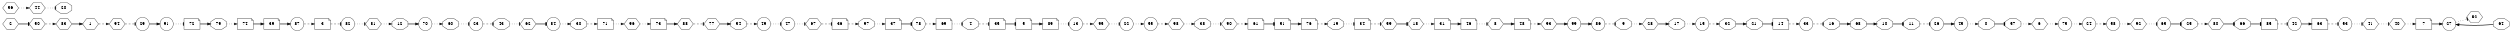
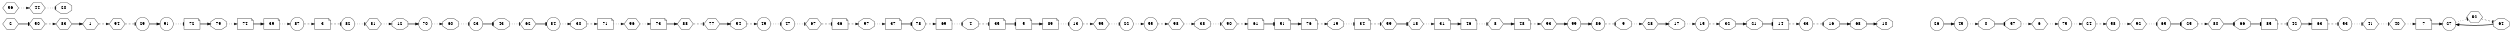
  digraph {
    rankdir=LR
    node [shape=hexagon]
    edge [arrowhead=normal style=dotted]
    n1 [label=0 shape=octagon]
    n2 [label=57 shape=octagon]
    n3 [label=6]
    n4 [label=1]
    n5 [label=94]
    n6 [label=29 shape=circle]
    n7 [label=2]
    n8 [label=50]
    n9 [label=83]
    n10 [label=3 shape=note]
    n11 [label=82 shape=circle]
    n12 [label=81]
    n13 [label=4 shape=octagon]
    n14 [label=35 shape=note]
    n15 [label=5 shape=note]
    n16 [label=89 shape=note]
    n17 [label=13 shape=circle]
    n18 [label=75 shape=circle]
    n19 [label=24 shape=circle]
    n20 [label=7 shape=note]
    n21 [label=27 shape=circle]
    n22 [label=52]
    n23 [label=8]
    n24 [label=48 shape=note]
    n25 [label=93]
    n26 [label=9 shape=octagon]
    n27 [label=28]
    n28 [label=17 shape=octagon]
    n29 [label=10 shape=octagon]
-   n30 [label=11 shape=octagon]
    n31 [label=26 shape=circle]
    n32 [label=45 shape=circle]
    n33 [label=12 shape=octagon]
    n34 [label=70 shape=circle]
    n35 [label=60 shape=octagon]
    n36 [label=95]
    n37 [label=22 shape=circle]
    n38 [label=14 shape=note]
    n39 [label=33 shape=circle]
    n40 [label=16 shape=octagon]
    n41 [label=15 shape=circle]
    n42 [label=32 shape=octagon]
    n43 [label=21 shape=octagon]
    n44 [label=68 shape=octagon]
    n45 [label=18]
    n46 [label=31 shape=note]
    n47 [label=46 shape=note]
    n48 [label=19 shape=octagon]
    n49 [label=34 shape=note]
    n50 [label=59]
    n51 [label=20 shape=octagon]
    n52 [label=55 shape=circle]
    n53 [label=98]
    n54 [label=23 shape=circle]
    n55 [label=43 shape=octagon]
    n56 [label=62]
    n57 [label=58 shape=circle]
    n58 [label=92]
    n59 [label=25 shape=octagon]
    n60 [label=80]
    n61 [label=66 shape=octagon]
    n62 [label=64 shape=octagon]
    n63 [label=91 shape=circle]
    n64 [label=72 shape=note]
    n65 [label=30 shape=octagon]
    n66 [label=71 shape=note]
    n67 [label=96]
    n68 [label=36 shape=note]
    n69 [label=97 shape=octagon]
    n70 [label=37 shape=note]
    n71 [label=78 shape=circle]
    n72 [label=69 shape=note]
    n73 [label=38 shape=octagon]
    n74 [label=90]
    n75 [label=61 shape=note]
    n76 [label=39 shape=note]
    n77 [label=87 shape=circle]
    n78 [label=40]
    n79 [label=41]
    n80 [label=42 shape=circle]
    n81 [label=63 shape=note]
    n82 [label=53 shape=circle]
    n83 [label=84 shape=circle]
    n84 [label=44]
    n85 [label=47 shape=circle]
    n86 [label=67]
    n87 [label=99 shape=circle]
    n88 [label=49 shape=circle]
    n89 [label=51 shape=note]
    n90 [label=76 shape=note]
    n91 [label=54 shape=octagon]
    n92 [label=56]
    n93 [label=65 shape=circle]
    n94 [label=85 shape=note]
    n95 [label=73 shape=note]
    n96 [label=79 shape=octagon]
    n97 [label=74 shape=note]
    n98 [label=88]
    n99 [label=77]
    n100 [label=86 shape=circle]
    n1 -> n2 [arrowhead=tee style=bold]
    n2 -> n3
    n3 -> n18
    n4 -> n5 [style=dashed]
    n5 -> n6 [arrowhead=tee style=dashed]
    n6 -> n63 [style=bold]
    n7 -> n8 [arrowhead=tee style=bold]
    n8 -> n9 [style=dashed]
    n9 -> n4 [style=bold]
    n10 -> n11 [arrowhead=tee style=dashed]
    n11 -> n12 [arrowhead=tee]
    n12 -> n33
    n13 -> n14 [arrowhead=tee style=dashed]
    n14 -> n15 [arrowhead=tee style=bold]
    n15 -> n16 [style=bold]
    n16 -> n17 [arrowhead=tee]
    n17 -> n36 [style=dashed]
    n18 -> n19
    n19 -> n57 [style=dashed]
    n20 -> n21 [style=bold]
    n21 -> n22 [arrowhead=tee]
+   n22 -> n62 [arrowhead=tee style=dashed]
    n23 -> n24 [style=bold]
    n24 -> n25 [style=dashed]
    n25 -> n87 [style=bold]
    n26 -> n27
    n27 -> n28 [style=bold]
    n28 -> n41
-   n29 -> n30 [arrowhead=tee style=bold]
-   n30 -> n31 [arrowhead=tee style=dashed]
    n31 -> n32 [style=bold]
    n32 -> n1
    n33 -> n34 [style=bold]
    n34 -> n35
    n35 -> n54 [arrowhead=tee]
    n36 -> n37 [arrowhead=tee]
    n37 -> n52
    n38 -> n39 [style=dashed]
    n39 -> n40 [arrowhead=tee style=dashed]
    n40 -> n44 [style=bold]
    n41 -> n42 [style=dashed]
    n42 -> n43 [style=bold]
    n43 -> n38 [arrowhead=tee style=bold]
    n44 -> n29 [style=bold]
    n45 -> n46
    n46 -> n47 [style=bold]
    n47 -> n23 [arrowhead=tee]
    n48 -> n49 [arrowhead=tee]
    n49 -> n50 [arrowhead=tee style=dashed]
    n50 -> n45 [arrowhead=tee style=bold]
    n52 -> n53 [style=dashed]
    n53 -> n73
-   n54 -> n55 [arrowhead=tee style=dashed]
+   n54 -> n55 [arrowhead=tee style=bold]
    n55 -> n56 [arrowhead=tee]
    n56 -> n83 [arrowhead=tee style=bold]
    n57 -> n58
    n58 -> n93 [arrowhead=tee]
    n59 -> n60 [style=dashed]
    n60 -> n61 [arrowhead=tee style=bold]
    n61 -> n94 [arrowhead=tee style=bold]
    n62 -> n21 [style=bold]
    n63 -> n64 [arrowhead=tee]
    n64 -> n96 [style=bold]
    n65 -> n66 [style=dashed]
    n66 -> n67
    n67 -> n95
    n68 -> n69 [style=dashed]
    n69 -> n70
    n70 -> n71 [arrowhead=tee style=bold]
    n71 -> n72 [style=dashed]
    n72 -> n13 [arrowhead=tee]
    n73 -> n74 [arrowhead=tee]
    n74 -> n75 [style=dashed]
    n75 -> n89 [arrowhead=tee style=bold]
-   n76 -> n77 [style=bold]
+   n76 -> n77
    n77 -> n10 [style=dashed]
    n78 -> n20
    n79 -> n78 [arrowhead=tee]
    n80 -> n81 [style=bold]
    n81 -> n82 [arrowhead=tee style=dashed]
    n82 -> n79 [arrowhead=tee]
    n83 -> n65
    n84 -> n51 [arrowhead=tee]
    n85 -> n86 [arrowhead=tee]
    n86 -> n68 [arrowhead=tee style=dashed]
    n87 -> n100 [style=bold]
    n88 -> n85 [arrowhead=tee]
    n89 -> n90 [style=bold]
    n90 -> n48 [style=dashed]
    n91 -> n88 [style=dashed]
    n92 -> n84
    n93 -> n59 [arrowhead=tee style=bold]
    n94 -> n80 [arrowhead=tee style=dashed]
    n95 -> n98 [style=bold]
    n96 -> n97
    n97 -> n76 [style=bold]
    n98 -> n99 [arrowhead=tee style=dashed]
    n99 -> n91 [style=bold]
    n100 -> n26 [arrowhead=tee style=dashed]
  }
